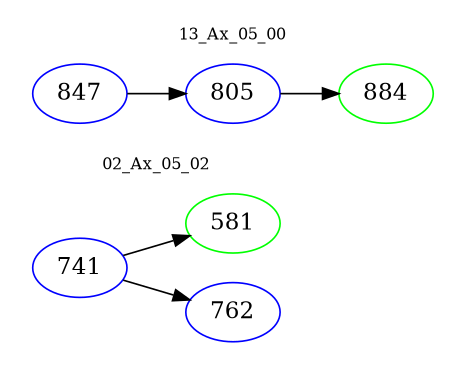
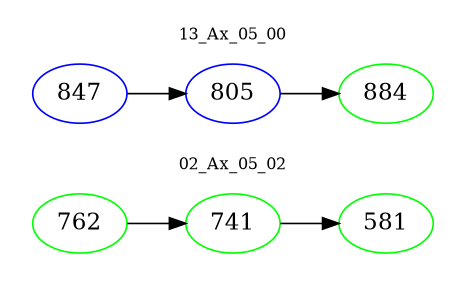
  digraph {
    rankdir=LR
    node [color=blue]
    edge [color=black]
-   n1 [label=762]
-   n2 [label=741]
+   n1 [color=green label=762]
+   n2 [color=green label=741]
    n3 [color=green label=581]
    n4 [label=847]
    n5 [label=805]
    n6 [color=green label=884]
    subgraph cluster_1 {
      color=white
      fontsize=10
      label="02_Ax_05_02"
      n1
      n2
      n3
    }
    subgraph cluster_2 {
      color=white
      fontsize=10
      label="13_Ax_05_00"
      n4
      n5
      n6
    }
-   n2 -> n1
+   n1 -> n2
    n2 -> n3
    n4 -> n5
    n5 -> n6
  }
